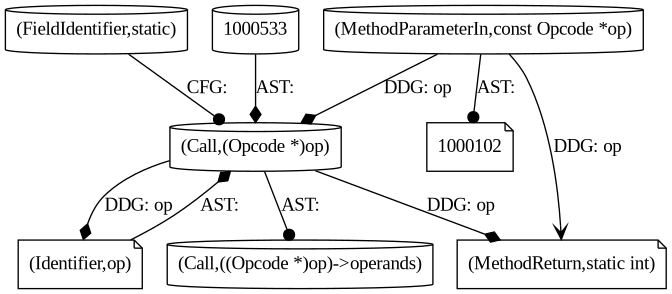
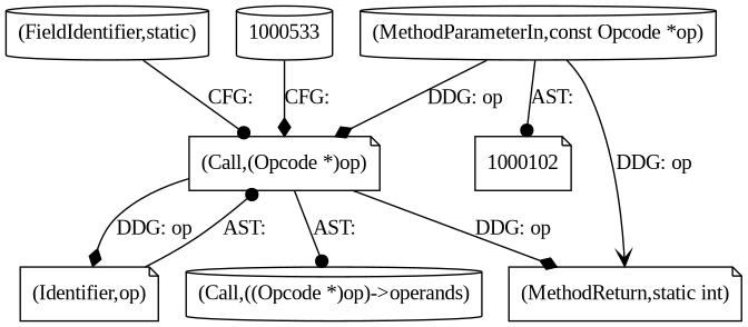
  digraph {
    fontname="Liberation Serif"
    node [fontname="Liberation Serif" shape=cylinder]
    edge [arrowhead=diamond fontname="Liberation Serif"]
    n1 [label="(MethodParameterIn,const Opcode *op)"]
-   n2 [label="(Call,(Opcode *)op)"]
+   n2 [label="(Call,(Opcode *)op)" shape=note]
    n3 [label="(MethodReturn,static int)" shape=note]
    1000102 [shape=note]
    n5 [label="(Identifier,op)" shape=note]
    n6 [label="(Call,((Opcode *)op)->operands)"]
    n7 [label="(FieldIdentifier,static)"]
    1000533
    n1 -> n2 [label="DDG: op"]
    n1 -> n3 [arrowhead=vee label="DDG: op"]
    n1 -> 1000102 [arrowhead=dot label="AST: "]
    n2 -> n3 [label="DDG: op"]
    n2 -> n5 [label="DDG: op"]
    n2 -> n6 [arrowhead=dot label="AST: "]
-   n5 -> n2 [label="AST: "]
+   n5 -> n2 [arrowhead=dot label="AST: "]
    n7 -> n2 [arrowhead=dot label="CFG: "]
-   1000533 -> n2 [label="AST: "]
+   1000533 -> n2 [label="CFG: "]
  }
